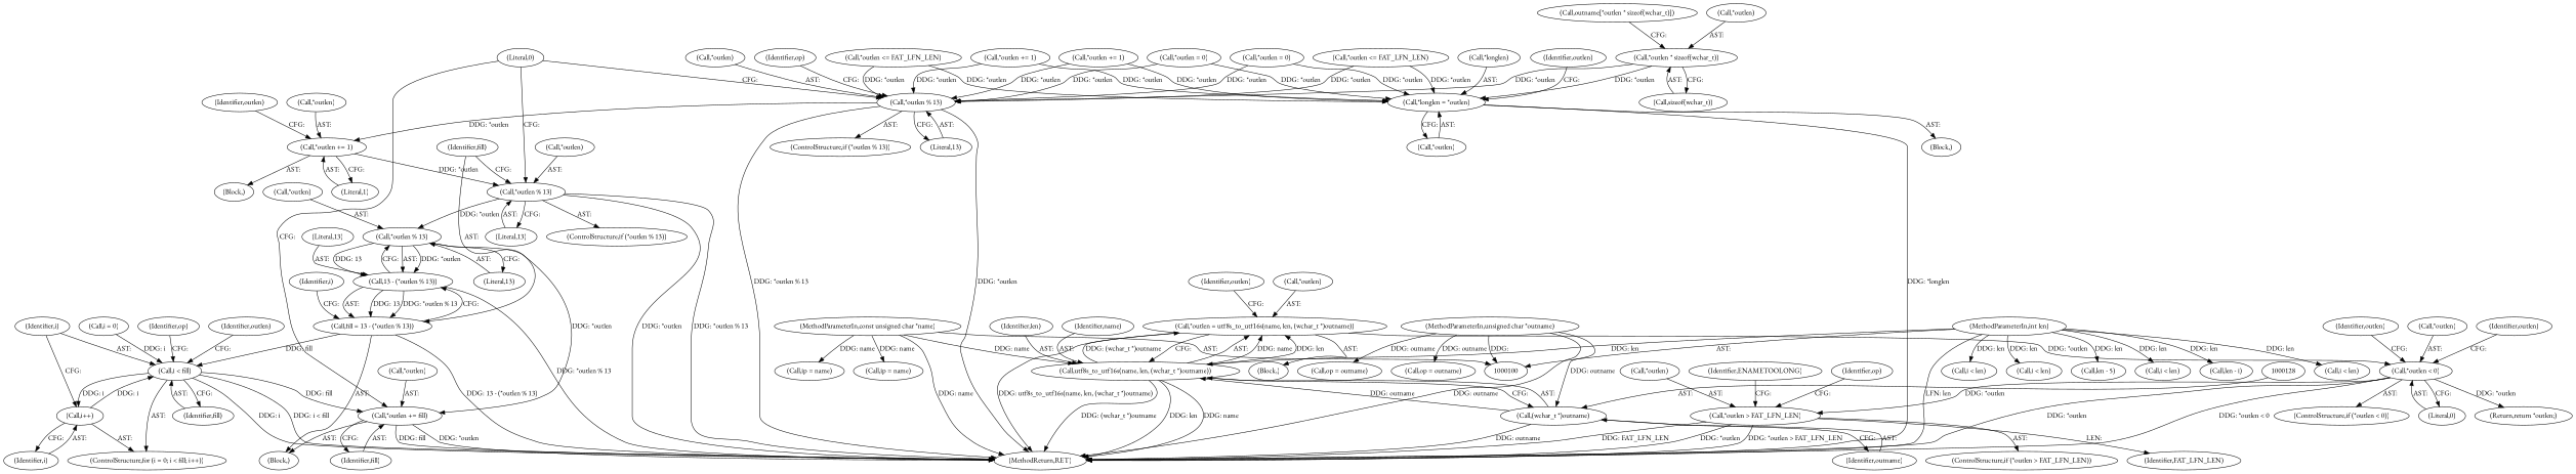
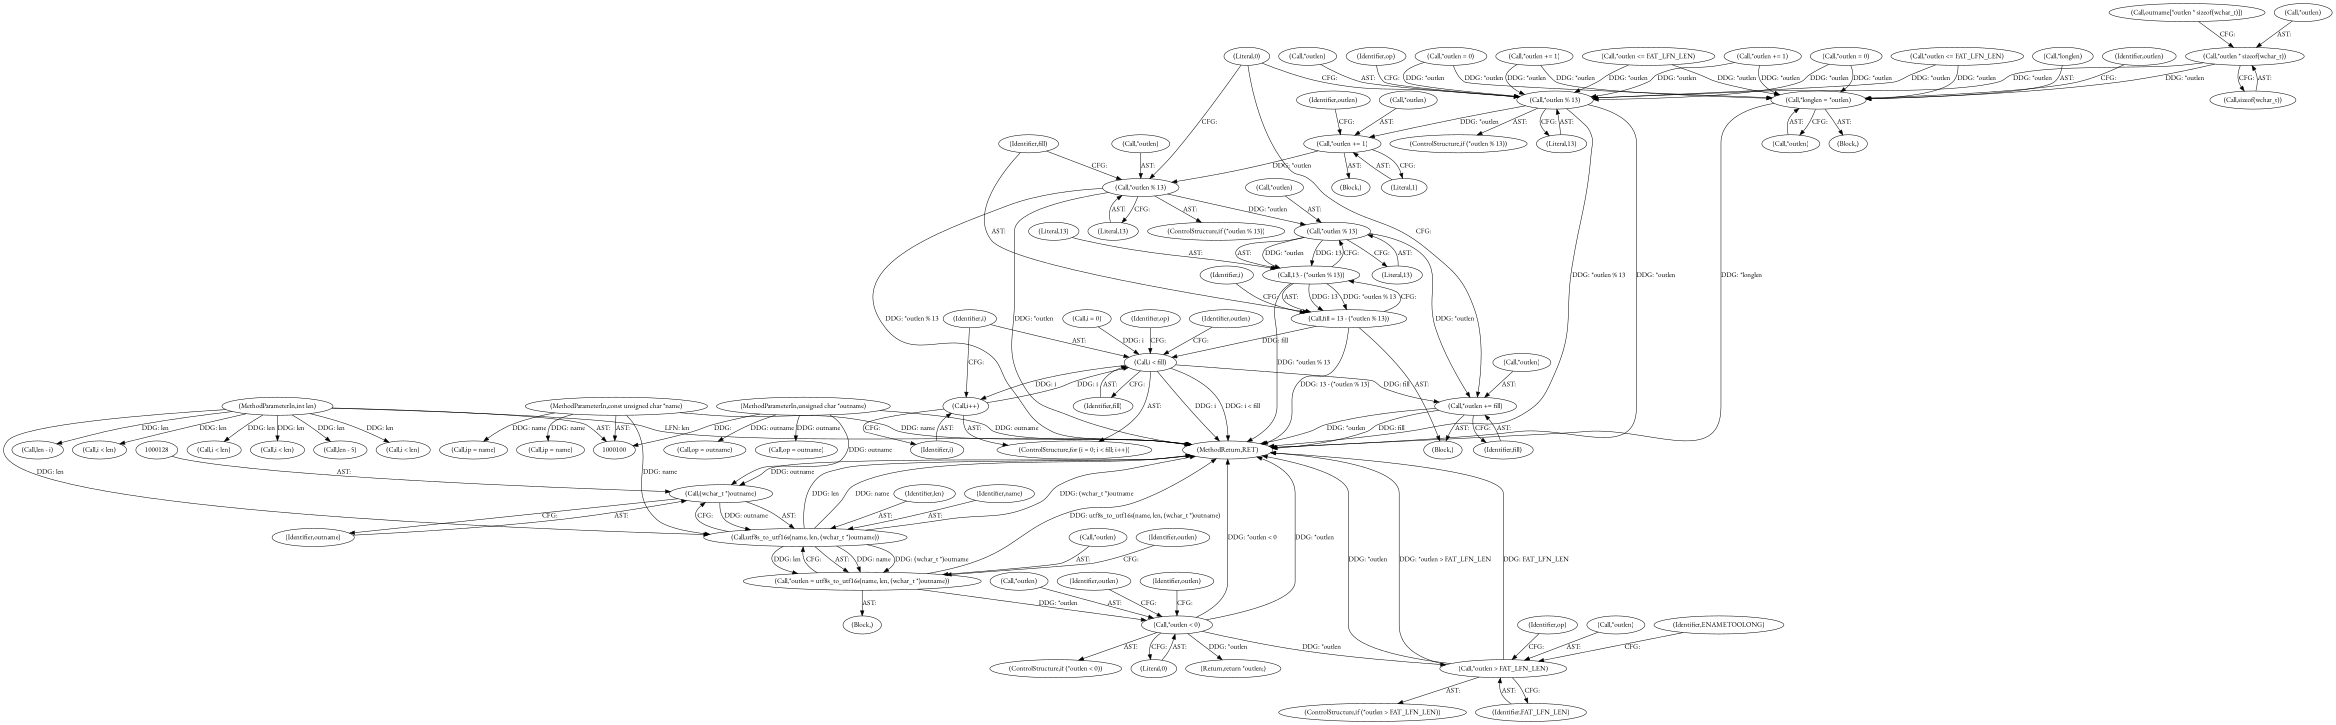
  digraph {
    fontname="EB Garamond"
    node [fontname="EB Garamond"]
    edge [fontname="EB Garamond"]
    n1 [label="(Call,*outlen * sizeof(wchar_t))"]
    n2 [label="(Call,*longlen = *outlen)"]
    n3 [label="(Call,*outlen % 13)"]
    n4 [label="(Call,sizeof(wchar_t))"]
    n5 [label="(MethodReturn,RET)"]
    n6 [label="(Block,)"]
    n7 [label="(Call,*outlen)"]
    n8 [label="(Call,*outlen += 1)"]
    n9 [label="(ControlStructure,if (*outlen % 13))"]
    n10 [label="(Literal,13)"]
    n11 [label="(Call,outname[*outlen * sizeof(wchar_t)])"]
    n12 [label="(Call,*outlen > FAT_LFN_LEN)"]
    n13 [label="(ControlStructure,if (*outlen > FAT_LFN_LEN))"]
    n14 [label="(Identifier,FAT_LFN_LEN)"]
    n15 [label="(Call,*outlen < 0)"]
    n16 [label="(ControlStructure,if (*outlen < 0))"]
    n17 [label="(Literal,0)"]
    n18 [label="(Return,return *outlen;)"]
    n19 [label="(Call,*outlen = utf8s_to_utf16s(name, len, (wchar_t *)outname))"]
    n20 [label="(Call,utf8s_to_utf16s(name, len, (wchar_t *)outname))"]
    n21 [label="(Block,)"]
    n22 [label="(Call,(wchar_t *)outname)"]
    n23 [label="(Identifier,outname)"]
    n24 [label="(MethodParameterIn,const unsigned char *name)"]
    n25 [label="(Call,ip = name)"]
    n26 [label="(Call,ip = name)"]
    1000100
    n28 [label="(MethodParameterIn,int len)"]
    n29 [label="(Call,len - i)"]
    n30 [label="(Call,i < len)"]
    n31 [label="(Call,i < len)"]
    n32 [label="(Call,i < len)"]
    n33 [label="(Call,len - 5)"]
    n34 [label="(Call,i < len)"]
    n35 [label="(MethodParameterIn,unsigned char *outname)"]
    n36 [label="(Call,op = outname)"]
    n37 [label="(Call,op = outname)"]
    n38 [label="(Call,*outlen % 13)"]
    n39 [label="(Block,)"]
    n40 [label="(Literal,1)"]
    n41 [label="(Call,*outlen % 13)"]
    n42 [label="(Literal,13)"]
    n43 [label="(ControlStructure,if (*outlen % 13))"]
    n44 [label="(Call,13 - (*outlen % 13))"]
    n45 [label="(Call,*outlen += fill)"]
    n46 [label="(Literal,13)"]
    n47 [label="(Call,fill = 13 - (*outlen % 13))"]
    n48 [label="(Block,)"]
    n49 [label="(Identifier,fill)"]
    n50 [label="(Call,i < fill)"]
    n51 [label="(Call,i++)"]
    n52 [label="(ControlStructure,for (i = 0; i < fill; i++))"]
    n53 [label="(Identifier,fill)"]
    n54 [label="(Identifier,i)"]
    n55 [label="(Identifier,outlen)"]
    n56 [label="(Call,i = 0)"]
    n57 [label="(Identifier,i)"]
    n58 [label="(Identifier,op)"]
    n59 [label="(Literal,0)"]
    n60 [label="(Identifier,outlen)"]
    n61 [label="(Call,*outlen)"]
    n62 [label="(Call,*outlen += 1)"]
    n63 [label="(Call,*outlen)"]
    n64 [label="(Call,*outlen)"]
    n65 [label="(Call,*outlen)"]
    n66 [label="(Identifier,op)"]
    n67 [label="(Identifier,len)"]
    n68 [label="(Identifier,op)"]
    n69 [label="(Literal,13)"]
    n70 [label="(Call,*longlen)"]
    n71 [label="(Call,*outlen)"]
    n72 [label="(Call,*outlen)"]
    n73 [label="(Call,*outlen += 1)"]
    n74 [label="(Call,*outlen)"]
    n75 [label="(Call,*outlen)"]
    n76 [label="(Identifier,name)"]
    n77 [label="(Call,*outlen = 0)"]
    n78 [label="(Call,*outlen <= FAT_LFN_LEN)"]
    n79 [label="(Call,*outlen <= FAT_LFN_LEN)"]
    n80 [label="(Identifier,fill)"]
    n81 [label="(Identifier,outlen)"]
    n82 [label="(Identifier,outlen)"]
    n83 [label="(Call,*outlen)"]
    n84 [label="(Identifier,outlen)"]
    n85 [label="(Identifier,outlen)"]
    n86 [label="(Identifier,i)"]
    n87 [label="(Identifier,ENAMETOOLONG)"]
    n88 [label="(Call,*outlen = 0)"]
    1000128
    n1 -> n2 [label="DDG: *outlen"]
    n1 -> n3 [label="DDG: *outlen"]
    n1 -> n4 [label="CFG: "]
    n2 -> n5 [label="DDG: *longlen"]
    n2 -> n6 [label="AST: "]
    n2 -> n7 [label="CFG: "]
    n3 -> n5 [label="DDG: *outlen % 13"]
    n3 -> n5 [label="DDG: *outlen"]
    n3 -> n8 [label="DDG: *outlen"]
    n3 -> n9 [label="AST: "]
    n3 -> n10 [label="CFG: "]
    n4 -> n1 [label="AST: "]
    n7 -> n2 [label="AST: "]
    n8 -> n38 [label="DDG: *outlen"]
    n8 -> n39 [label="AST: "]
    n8 -> n40 [label="CFG: "]
    n10 -> n3 [label="AST: "]
    n11 -> n1 [label="CFG: "]
    n12 -> n5 [label="DDG: *outlen"]
    n12 -> n5 [label="DDG: *outlen > FAT_LFN_LEN"]
    n12 -> n5 [label="DDG: FAT_LFN_LEN"]
    n12 -> n13 [label="AST: "]
-   n12 -> n14 [label="LEN: "]
+   n12 -> n14 [label="CFG: "]
+   n14 -> n12 [label="AST: "]
    n15 -> n5 [label="DDG: *outlen"]
    n15 -> n5 [label="DDG: *outlen < 0"]
    n15 -> n12 [label="DDG: *outlen"]
    n15 -> n16 [label="AST: "]
    n15 -> n17 [label="CFG: "]
    n15 -> n18 [label="DDG: *outlen"]
    n17 -> n15 [label="AST: "]
    n19 -> n5 [label="DDG: utf8s_to_utf16s(name, len, (wchar_t *)outname)"]
    n19 -> n15 [label="DDG: *outlen"]
    n19 -> n20 [label="CFG: "]
    n19 -> n21 [label="AST: "]
    n20 -> n5 [label="DDG: len"]
    n20 -> n5 [label="DDG: name"]
    n20 -> n5 [label="DDG: (wchar_t *)outname"]
    n20 -> n19 [label="AST: "]
    n20 -> n19 [label="DDG: name"]
    n20 -> n19 [label="DDG: len"]
    n20 -> n19 [label="DDG: (wchar_t *)outname"]
    n20 -> n22 [label="CFG: "]
-   n22 -> n5 [label="DDG: outname"]
+   n5 -> n22 [label="DDG: outname"]
    n22 -> n20 [label="AST: "]
    n22 -> n20 [label="DDG: outname"]
    n22 -> n23 [label="CFG: "]
    n23 -> n22 [label="AST: "]
    n24 -> n5 [label="DDG: name"]
    n24 -> n20 [label="DDG: name"]
    n24 -> n25 [label="DDG: name"]
    n24 -> n26 [label="DDG: name"]
    n24 -> 1000100 [label="AST: "]
    n28 -> n5 [label="LFN: len"]
    n28 -> n20 [label="DDG: len"]
    n28 -> 1000100 [label="AST: "]
    n28 -> n29 [label="DDG: len"]
    n28 -> n30 [label="DDG: len"]
    n28 -> n31 [label="DDG: len"]
    n28 -> n32 [label="DDG: len"]
    n28 -> n33 [label="DDG: len"]
    n28 -> n34 [label="DDG: len"]
    n35 -> n5 [label="DDG: outname"]
    n35 -> n22 [label="DDG: outname"]
    n35 -> 1000100 [label="DDG: "]
    n35 -> n36 [label="DDG: outname"]
    n35 -> n37 [label="DDG: outname"]
    n38 -> n5 [label="DDG: *outlen % 13"]
    n38 -> n5 [label="DDG: *outlen"]
    n38 -> n41 [label="DDG: *outlen"]
    n38 -> n42 [label="CFG: "]
    n38 -> n43 [label="AST: "]
    n40 -> n8 [label="AST: "]
    n41 -> n44 [label="AST: "]
    n41 -> n44 [label="DDG: *outlen"]
    n41 -> n44 [label="DDG: 13"]
    n41 -> n45 [label="DDG: *outlen"]
    n41 -> n46 [label="CFG: "]
    n42 -> n38 [label="AST: "]
    n44 -> n5 [label="DDG: *outlen % 13"]
    n44 -> n41 [label="CFG: "]
    n44 -> n47 [label="AST: "]
    n44 -> n47 [label="DDG: 13"]
    n44 -> n47 [label="DDG: *outlen % 13"]
    n45 -> n5 [label="DDG: *outlen"]
    n45 -> n5 [label="DDG: fill"]
    n45 -> n48 [label="AST: "]
    n45 -> n49 [label="CFG: "]
    n46 -> n41 [label="AST: "]
    n47 -> n5 [label="DDG: 13 - (*outlen % 13)"]
    n47 -> n44 [label="CFG: "]
    n47 -> n48 [label="AST: "]
    n47 -> n50 [label="DDG: fill"]
    n49 -> n45 [label="AST: "]
    n50 -> n5 [label="DDG: i"]
    n50 -> n5 [label="DDG: i < fill"]
    n50 -> n45 [label="DDG: fill"]
    n50 -> n51 [label="DDG: i"]
    n50 -> n52 [label="AST: "]
    n50 -> n53 [label="CFG: "]
    n51 -> n50 [label="DDG: i"]
    n51 -> n52 [label="AST: "]
    n51 -> n54 [label="CFG: "]
    n53 -> n50 [label="AST: "]
    n54 -> n51 [label="AST: "]
    n55 -> n50 [label="CFG: "]
    n56 -> n50 [label="DDG: i"]
    n57 -> n47 [label="CFG: "]
    n58 -> n3 [label="CFG: "]
    n59 -> n3 [label="CFG: "]
    n59 -> n38 [label="CFG: "]
    n59 -> n45 [label="CFG: "]
    n60 -> n19 [label="CFG: "]
    n61 -> n15 [label="AST: "]
    n62 -> n2 [label="DDG: *outlen"]
    n62 -> n3 [label="DDG: *outlen"]
    n63 -> n3 [label="AST: "]
    n64 -> n8 [label="AST: "]
    n65 -> n19 [label="AST: "]
    n66 -> n50 [label="CFG: "]
    n67 -> n20 [label="AST: "]
    n68 -> n12 [label="CFG: "]
    n69 -> n44 [label="AST: "]
    n70 -> n2 [label="AST: "]
    n71 -> n12 [label="AST: "]
    n72 -> n1 [label="AST: "]
    n73 -> n2 [label="DDG: *outlen"]
    n73 -> n3 [label="DDG: *outlen"]
    n74 -> n45 [label="AST: "]
    n75 -> n41 [label="AST: "]
    n76 -> n20 [label="AST: "]
    n77 -> n2 [label="DDG: *outlen"]
    n77 -> n3 [label="DDG: *outlen"]
    n78 -> n2 [label="DDG: *outlen"]
    n78 -> n3 [label="DDG: *outlen"]
    n79 -> n2 [label="DDG: *outlen"]
    n79 -> n3 [label="DDG: *outlen"]
    n80 -> n38 [label="CFG: "]
    n80 -> n47 [label="AST: "]
    n81 -> n8 [label="CFG: "]
    n82 -> n15 [label="CFG: "]
    n83 -> n38 [label="AST: "]
    n84 -> n15 [label="CFG: "]
    n85 -> n2 [label="CFG: "]
    n86 -> n50 [label="AST: "]
    n86 -> n51 [label="CFG: "]
    n87 -> n12 [label="CFG: "]
    n88 -> n2 [label="DDG: *outlen"]
    n88 -> n3 [label="DDG: *outlen"]
    1000128 -> n22 [label="AST: "]
  }
